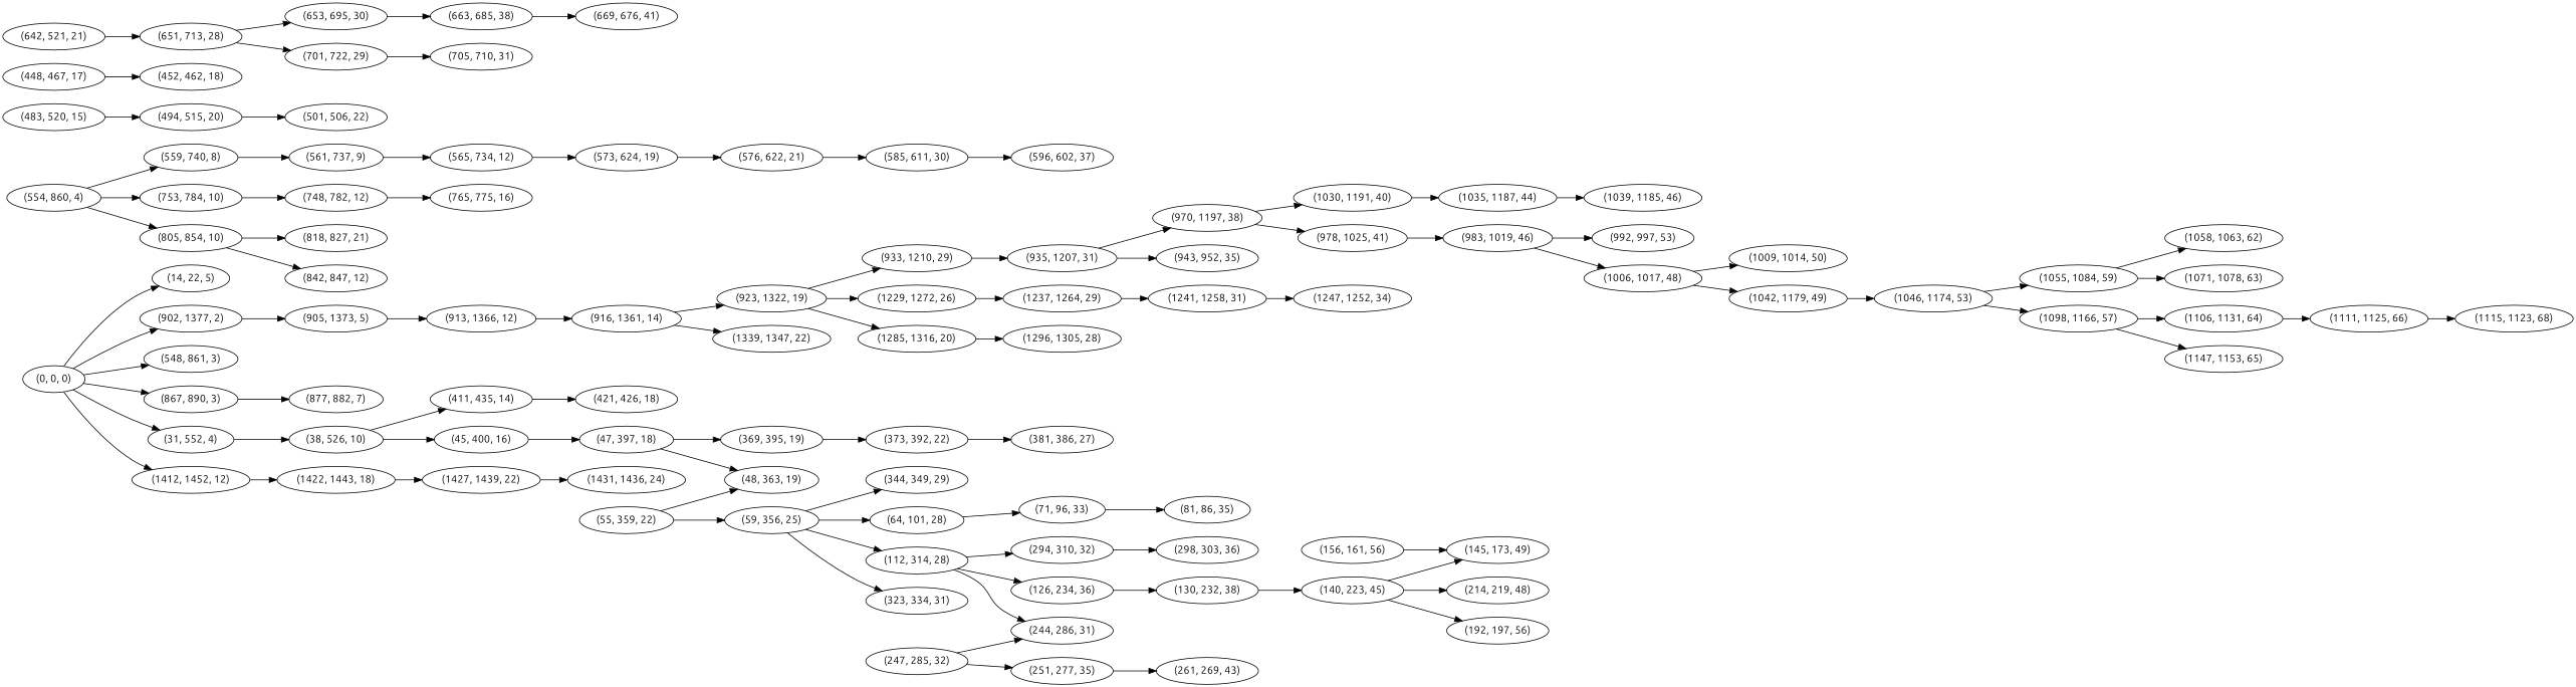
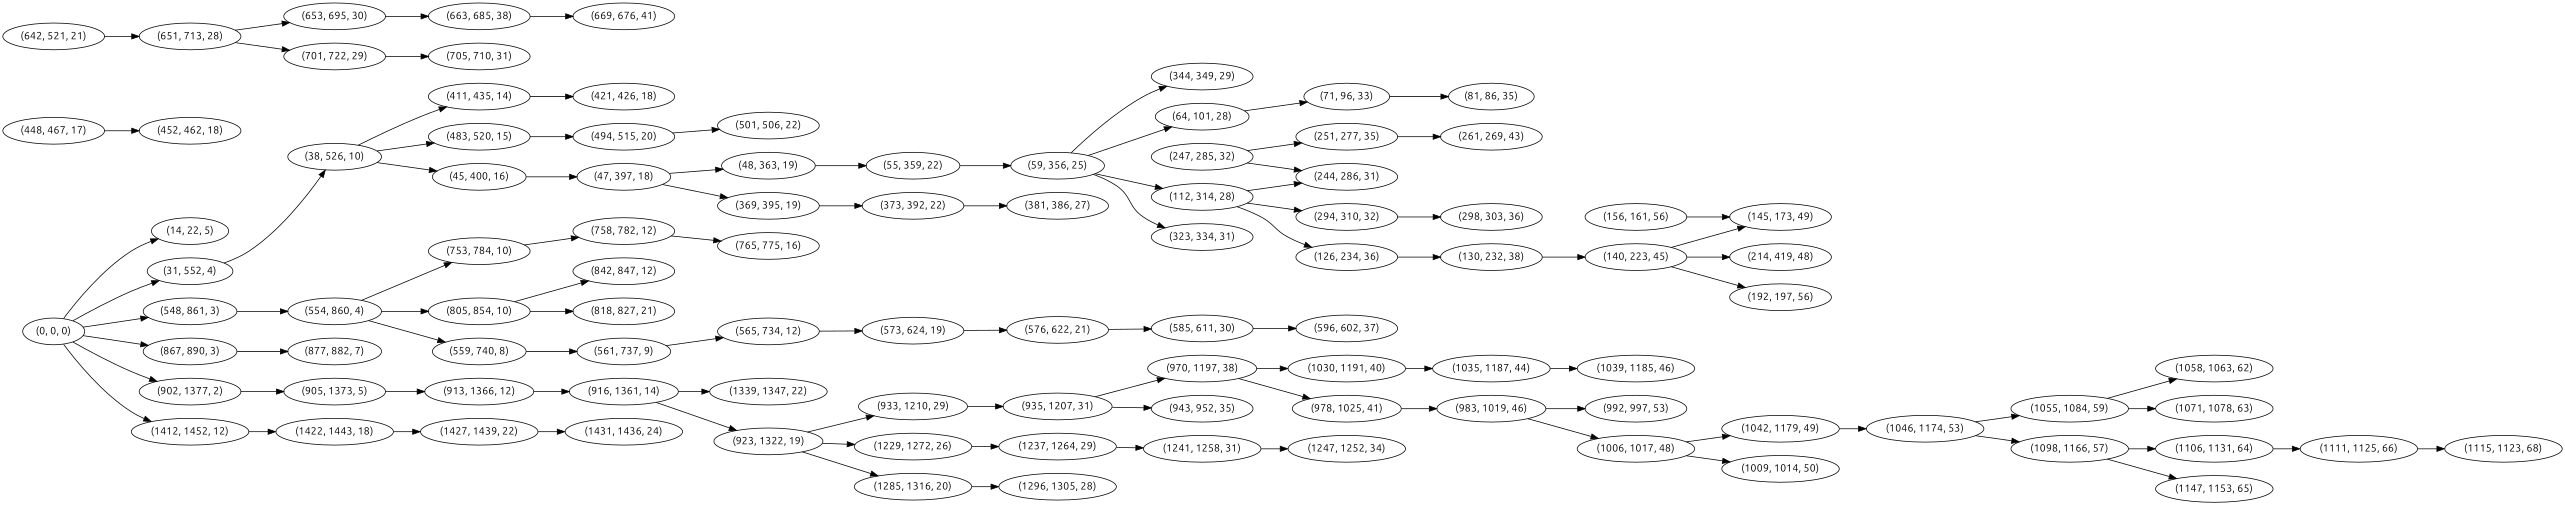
  digraph {
    fontname=Ubuntu
    rankdir=LR
    node [fontname=Ubuntu]
    edge [fontname=Ubuntu]
    "(0, 0, 0)"
    "(14, 22, 5)"
    n3 [label="(31, 552, 4)"]
    "(548, 861, 3)"
    "(867, 890, 3)"
    "(902, 1377, 2)"
    "(1412, 1452, 12)"
    "(38, 526, 10)"
    "(554, 860, 4)"
    "(877, 882, 7)"
    "(905, 1373, 5)"
    "(1422, 1443, 18)"
    "(45, 400, 16)"
    "(411, 435, 14)"
    "(483, 520, 15)"
    "(47, 397, 18)"
    "(421, 426, 18)"
    "(494, 515, 20)"
    "(48, 363, 19)"
    "(369, 395, 19)"
    "(55, 359, 22)"
    "(373, 392, 22)"
    "(59, 356, 25)"
    "(64, 101, 28)"
    "(112, 314, 28)"
    "(323, 334, 31)"
    "(344, 349, 29)"
    "(71, 96, 33)"
    "(126, 234, 36)"
    "(244, 286, 31)"
    "(294, 310, 32)"
    "(81, 86, 35)"
    "(130, 232, 38)"
    "(298, 303, 36)"
    "(140, 223, 45)"
    "(145, 173, 49)"
    "(192, 197, 56)"
-   "(214, 219, 48)"
+   "(214, 219, 48)" [label="(214, 419, 48)"]
    "(156, 161, 56)"
    "(247, 285, 32)"
    "(251, 277, 35)"
    "(261, 269, 43)"
    "(381, 386, 27)"
    "(448, 467, 17)"
    "(452, 462, 18)"
    "(501, 506, 22)"
    "(559, 740, 8)"
    "(753, 784, 10)"
    "(805, 854, 10)"
    "(561, 737, 9)"
-   "(758, 782, 12)" [label="(748, 782, 12)"]
+   "(758, 782, 12)"
    "(818, 827, 21)"
    "(842, 847, 12)"
    "(565, 734, 12)"
    "(573, 624, 19)"
    "(576, 622, 21)"
    "(585, 611, 30)"
    "(596, 602, 37)"
    n59 [label="(642, 521, 21)"]
    "(651, 713, 28)"
    "(653, 695, 30)"
    n62 [label="(701, 722, 29)"]
    "(663, 685, 38)"
    "(705, 710, 31)"
    "(669, 676, 41)"
    "(765, 775, 16)"
    "(913, 1366, 12)"
    "(916, 1361, 14)"
    "(923, 1322, 19)"
    "(1339, 1347, 22)"
    "(933, 1210, 29)"
    "(1229, 1272, 26)"
    "(1285, 1316, 20)"
    "(935, 1207, 31)"
    "(1237, 1264, 29)"
    "(1296, 1305, 28)"
    "(943, 952, 35)"
    "(970, 1197, 38)"
    "(978, 1025, 41)"
    "(1030, 1191, 40)"
    "(983, 1019, 46)"
    "(1035, 1187, 44)"
    "(992, 997, 53)"
    "(1006, 1017, 48)"
    "(1009, 1014, 50)"
    "(1042, 1179, 49)"
    "(1039, 1185, 46)"
    "(1046, 1174, 53)"
    "(1055, 1084, 59)"
    "(1098, 1166, 57)"
    "(1058, 1063, 62)"
    "(1071, 1078, 63)"
    "(1106, 1131, 64)"
    "(1147, 1153, 65)"
    "(1111, 1125, 66)"
    "(1115, 1123, 68)"
    "(1241, 1258, 31)"
    "(1247, 1252, 34)"
    "(1427, 1439, 22)"
    "(1431, 1436, 24)"
    "(0, 0, 0)" -> "(14, 22, 5)"
    "(0, 0, 0)" -> n3
    "(0, 0, 0)" -> "(548, 861, 3)"
    "(0, 0, 0)" -> "(867, 890, 3)"
    "(0, 0, 0)" -> "(902, 1377, 2)"
    "(0, 0, 0)" -> "(1412, 1452, 12)"
    n3 -> "(38, 526, 10)"
+   "(548, 861, 3)" -> "(554, 860, 4)"
    "(867, 890, 3)" -> "(877, 882, 7)"
    "(902, 1377, 2)" -> "(905, 1373, 5)"
    "(1412, 1452, 12)" -> "(1422, 1443, 18)"
    "(38, 526, 10)" -> "(45, 400, 16)"
    "(38, 526, 10)" -> "(411, 435, 14)"
+   "(38, 526, 10)" -> "(483, 520, 15)"
    "(554, 860, 4)" -> "(559, 740, 8)"
    "(554, 860, 4)" -> "(753, 784, 10)"
    "(554, 860, 4)" -> "(805, 854, 10)"
    "(905, 1373, 5)" -> "(913, 1366, 12)"
    "(1422, 1443, 18)" -> "(1427, 1439, 22)"
    "(45, 400, 16)" -> "(47, 397, 18)"
    "(411, 435, 14)" -> "(421, 426, 18)"
    "(483, 520, 15)" -> "(494, 515, 20)"
    "(47, 397, 18)" -> "(48, 363, 19)"
    "(47, 397, 18)" -> "(369, 395, 19)"
    "(494, 515, 20)" -> "(501, 506, 22)"
-   "(55, 359, 22)" -> "(48, 363, 19)"
+   "(48, 363, 19)" -> "(55, 359, 22)"
    "(369, 395, 19)" -> "(373, 392, 22)"
    "(55, 359, 22)" -> "(59, 356, 25)"
    "(373, 392, 22)" -> "(381, 386, 27)"
    "(59, 356, 25)" -> "(64, 101, 28)"
    "(59, 356, 25)" -> "(112, 314, 28)"
    "(59, 356, 25)" -> "(323, 334, 31)"
    "(59, 356, 25)" -> "(344, 349, 29)"
    "(64, 101, 28)" -> "(71, 96, 33)"
    "(112, 314, 28)" -> "(126, 234, 36)"
    "(112, 314, 28)" -> "(244, 286, 31)"
    "(112, 314, 28)" -> "(294, 310, 32)"
    "(71, 96, 33)" -> "(81, 86, 35)"
    "(126, 234, 36)" -> "(130, 232, 38)"
    "(294, 310, 32)" -> "(298, 303, 36)"
    "(130, 232, 38)" -> "(140, 223, 45)"
    "(140, 223, 45)" -> "(145, 173, 49)"
    "(140, 223, 45)" -> "(192, 197, 56)"
    "(140, 223, 45)" -> "(214, 219, 48)"
    "(156, 161, 56)" -> "(145, 173, 49)"
    "(247, 285, 32)" -> "(244, 286, 31)"
    "(247, 285, 32)" -> "(251, 277, 35)"
    "(251, 277, 35)" -> "(261, 269, 43)"
    "(448, 467, 17)" -> "(452, 462, 18)"
    "(559, 740, 8)" -> "(561, 737, 9)"
    "(753, 784, 10)" -> "(758, 782, 12)"
    "(805, 854, 10)" -> "(818, 827, 21)"
    "(805, 854, 10)" -> "(842, 847, 12)"
    "(561, 737, 9)" -> "(565, 734, 12)"
    "(758, 782, 12)" -> "(765, 775, 16)"
    "(565, 734, 12)" -> "(573, 624, 19)"
    "(573, 624, 19)" -> "(576, 622, 21)"
    "(576, 622, 21)" -> "(585, 611, 30)"
    "(585, 611, 30)" -> "(596, 602, 37)"
    n59 -> "(651, 713, 28)"
    "(651, 713, 28)" -> "(653, 695, 30)"
    "(651, 713, 28)" -> n62
    "(653, 695, 30)" -> "(663, 685, 38)"
    n62 -> "(705, 710, 31)"
    "(663, 685, 38)" -> "(669, 676, 41)"
    "(913, 1366, 12)" -> "(916, 1361, 14)"
    "(916, 1361, 14)" -> "(923, 1322, 19)"
    "(916, 1361, 14)" -> "(1339, 1347, 22)"
    "(923, 1322, 19)" -> "(933, 1210, 29)"
    "(923, 1322, 19)" -> "(1229, 1272, 26)"
    "(923, 1322, 19)" -> "(1285, 1316, 20)"
    "(933, 1210, 29)" -> "(935, 1207, 31)"
    "(1229, 1272, 26)" -> "(1237, 1264, 29)"
    "(1285, 1316, 20)" -> "(1296, 1305, 28)"
    "(935, 1207, 31)" -> "(943, 952, 35)"
    "(935, 1207, 31)" -> "(970, 1197, 38)"
    "(1237, 1264, 29)" -> "(1241, 1258, 31)"
    "(970, 1197, 38)" -> "(978, 1025, 41)"
    "(970, 1197, 38)" -> "(1030, 1191, 40)"
    "(978, 1025, 41)" -> "(983, 1019, 46)"
    "(1030, 1191, 40)" -> "(1035, 1187, 44)"
    "(983, 1019, 46)" -> "(992, 997, 53)"
    "(983, 1019, 46)" -> "(1006, 1017, 48)"
    "(1035, 1187, 44)" -> "(1039, 1185, 46)"
    "(1006, 1017, 48)" -> "(1009, 1014, 50)"
    "(1006, 1017, 48)" -> "(1042, 1179, 49)"
    "(1042, 1179, 49)" -> "(1046, 1174, 53)"
    "(1046, 1174, 53)" -> "(1055, 1084, 59)"
    "(1046, 1174, 53)" -> "(1098, 1166, 57)"
    "(1055, 1084, 59)" -> "(1058, 1063, 62)"
    "(1055, 1084, 59)" -> "(1071, 1078, 63)"
    "(1098, 1166, 57)" -> "(1106, 1131, 64)"
    "(1098, 1166, 57)" -> "(1147, 1153, 65)"
    "(1106, 1131, 64)" -> "(1111, 1125, 66)"
    "(1111, 1125, 66)" -> "(1115, 1123, 68)"
    "(1241, 1258, 31)" -> "(1247, 1252, 34)"
    "(1427, 1439, 22)" -> "(1431, 1436, 24)"
  }
